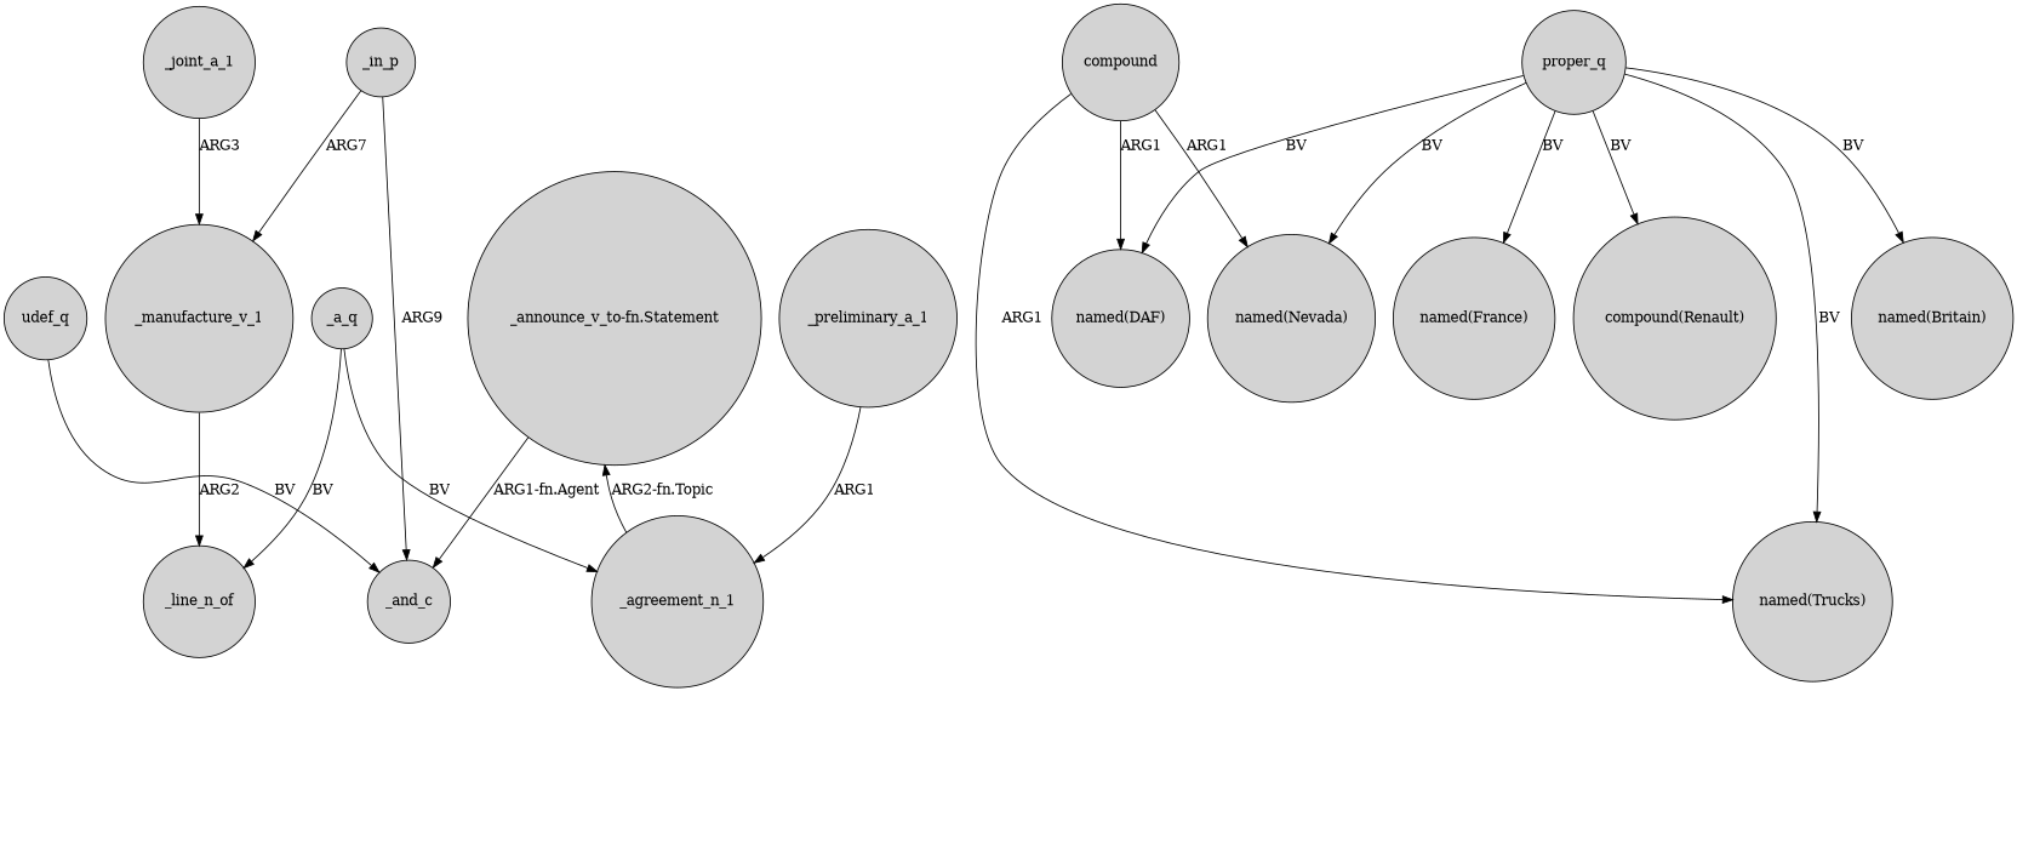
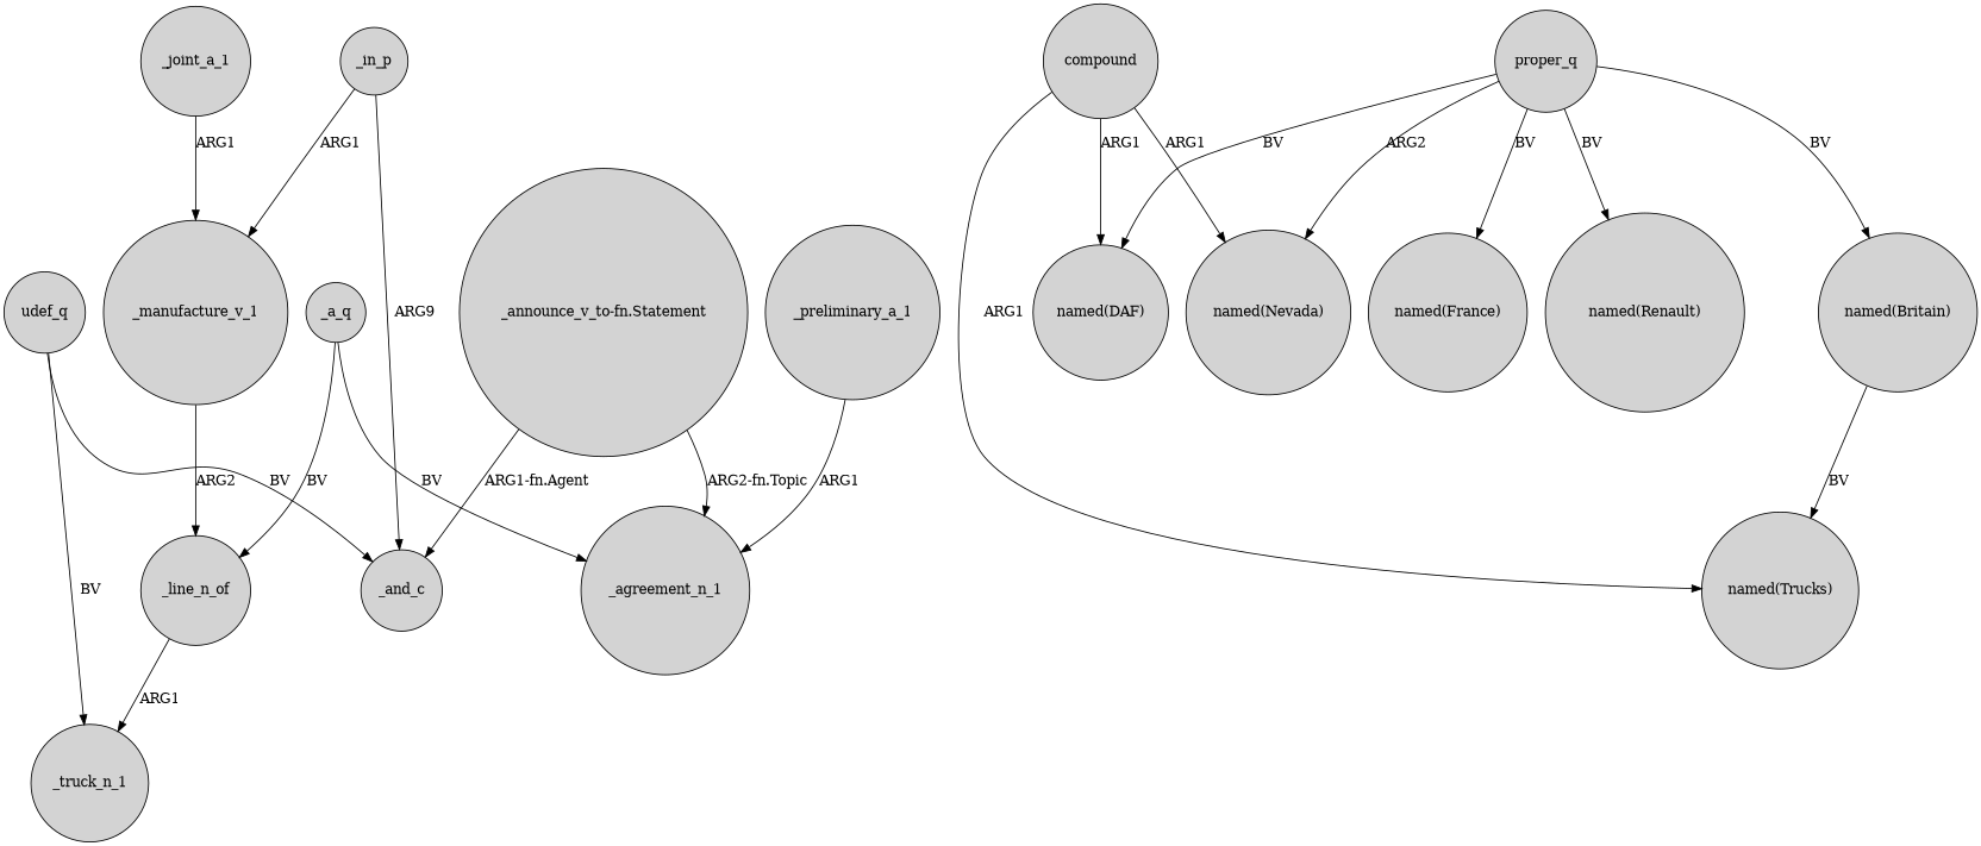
  digraph {
    node [shape=circle style=filled]
    _joint_a_1
    _manufacture_v_1
    _line_n_of
+   _truck_n_1
    proper_q
    "named(Nevada)"
    "named(Trucks)"
    "named(France)"
-   "named(Renault)" [label="compound(Renault)"]
+   "named(Renault)"
    "named(DAF)"
    "named(Britain)"
    "_announce_v_to-fn.Statement"
    _and_c
    _agreement_n_1
    _a_q
    compound
    udef_q
    _in_p
    _preliminary_a_1
-   _joint_a_1 -> _manufacture_v_1 [label=ARG3]
+   _joint_a_1 -> _manufacture_v_1 [label=ARG1]
    _manufacture_v_1 -> _line_n_of [label=ARG2]
-   proper_q -> "named(Nevada)" [label=BV]
-   proper_q -> "named(Trucks)" [label=BV]
+   _line_n_of -> _truck_n_1 [label=ARG1]
+   proper_q -> "named(Nevada)" [label=ARG2]
+   "named(Britain)" -> "named(Trucks)" [label=BV]
    proper_q -> "named(France)" [label=BV]
    proper_q -> "named(Renault)" [label=BV]
    proper_q -> "named(DAF)" [label=BV]
    proper_q -> "named(Britain)" [label=BV]
    "_announce_v_to-fn.Statement" -> _and_c [label="ARG1-fn.Agent"]
-   _agreement_n_1 -> "_announce_v_to-fn.Statement" [label="ARG2-fn.Topic"]
+   "_announce_v_to-fn.Statement" -> _agreement_n_1 [label="ARG2-fn.Topic"]
    _a_q -> _line_n_of [label=BV]
    _a_q -> _agreement_n_1 [label=BV]
    compound -> "named(Nevada)" [label=ARG1]
    compound -> "named(Trucks)" [label=ARG1]
    compound -> "named(DAF)" [label=ARG1]
+   udef_q -> _truck_n_1 [label=BV]
    udef_q -> _and_c [label=BV]
-   _in_p -> _manufacture_v_1 [label=ARG7]
+   _in_p -> _manufacture_v_1 [label=ARG1]
    _in_p -> _and_c [label=ARG9]
    _preliminary_a_1 -> _agreement_n_1 [label=ARG1]
  }
